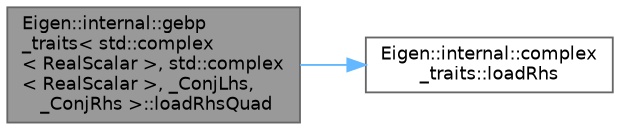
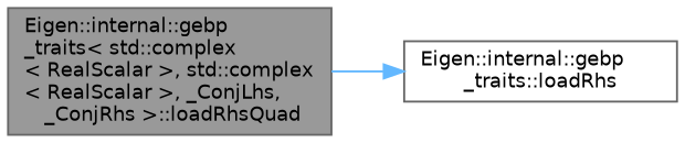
  digraph {
    rankdir=LR
    node [fontname=Helvetica fontsize=10 shape=box style=filled]
    n1 [color=gray40 fillcolor=grey60 fontcolor=black height=0.2 label="Eigen::internal::gebp\l_traits\< std::complex\l\< RealScalar \>, std::complex\l\< RealScalar \>, _ConjLhs,\l _ConjRhs \>::loadRhsQuad" width=0.4]
-   n2 [color=grey40 fillcolor=white height=0.2 label="Eigen::internal::complex\l_traits::loadRhs" width=0.4]
+   n2 [color=grey40 fillcolor=white height=0.2 label="Eigen::internal::gebp\l_traits::loadRhs" width=0.4]
    n1 -> n2 [color=steelblue1 fontname=Helvetica fontsize=10 labelfontname=Helvetica labelfontsize=10 style=solid]
  }
